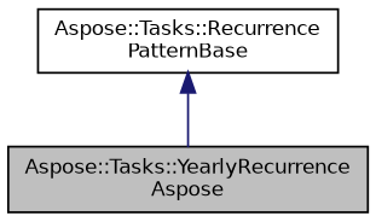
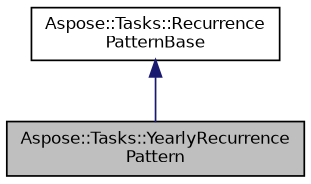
  digraph {
    node [color=black fontname=Helvetica fontsize=10 shape=record style=filled]
-   n1 [fillcolor=grey75 fontcolor=black height=0.2 label="Aspose::Tasks::YearlyRecurrence\lAspose" width=0.4]
+   n1 [fillcolor=grey75 fontcolor=black height=0.2 label="Aspose::Tasks::YearlyRecurrence\lPattern" width=0.4]
    n2 [fillcolor=white height=0.2 label="Aspose::Tasks::Recurrence\lPatternBase" width=0.4]
    n2 -> n1 [color=midnightblue dir=back fontname=Helvetica fontsize=10 labelfontname=Helvetica labelfontsize=10 style=solid]
  }
